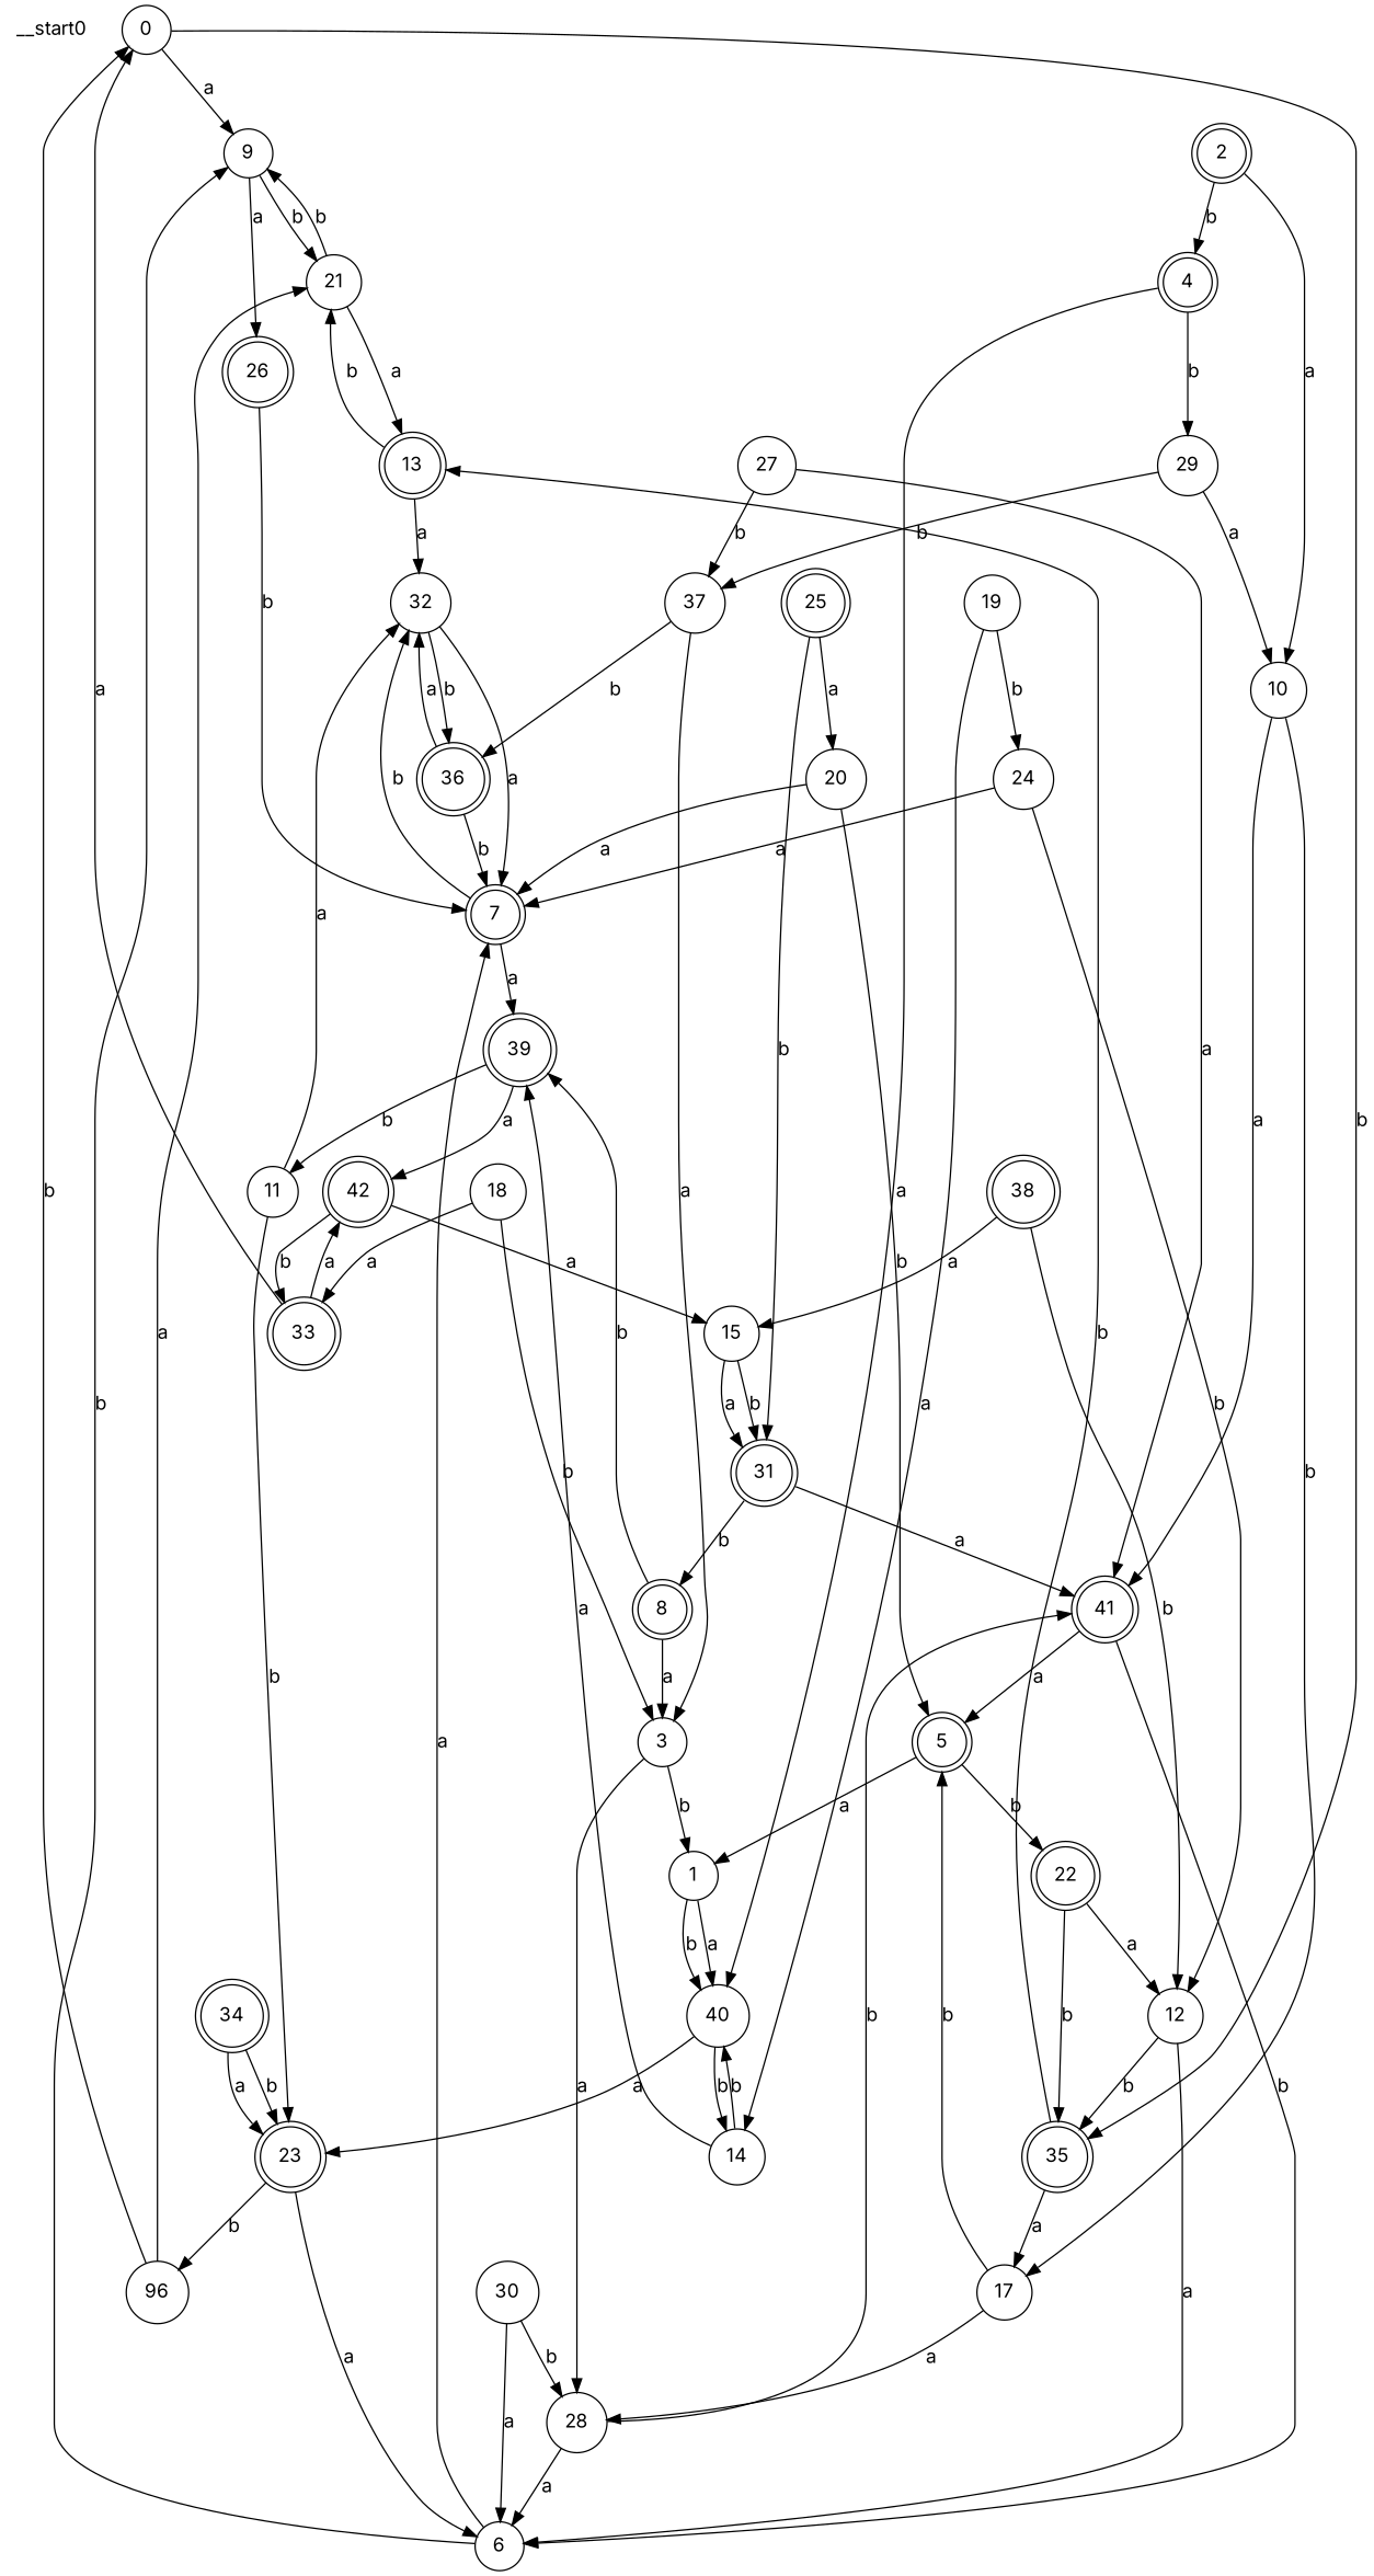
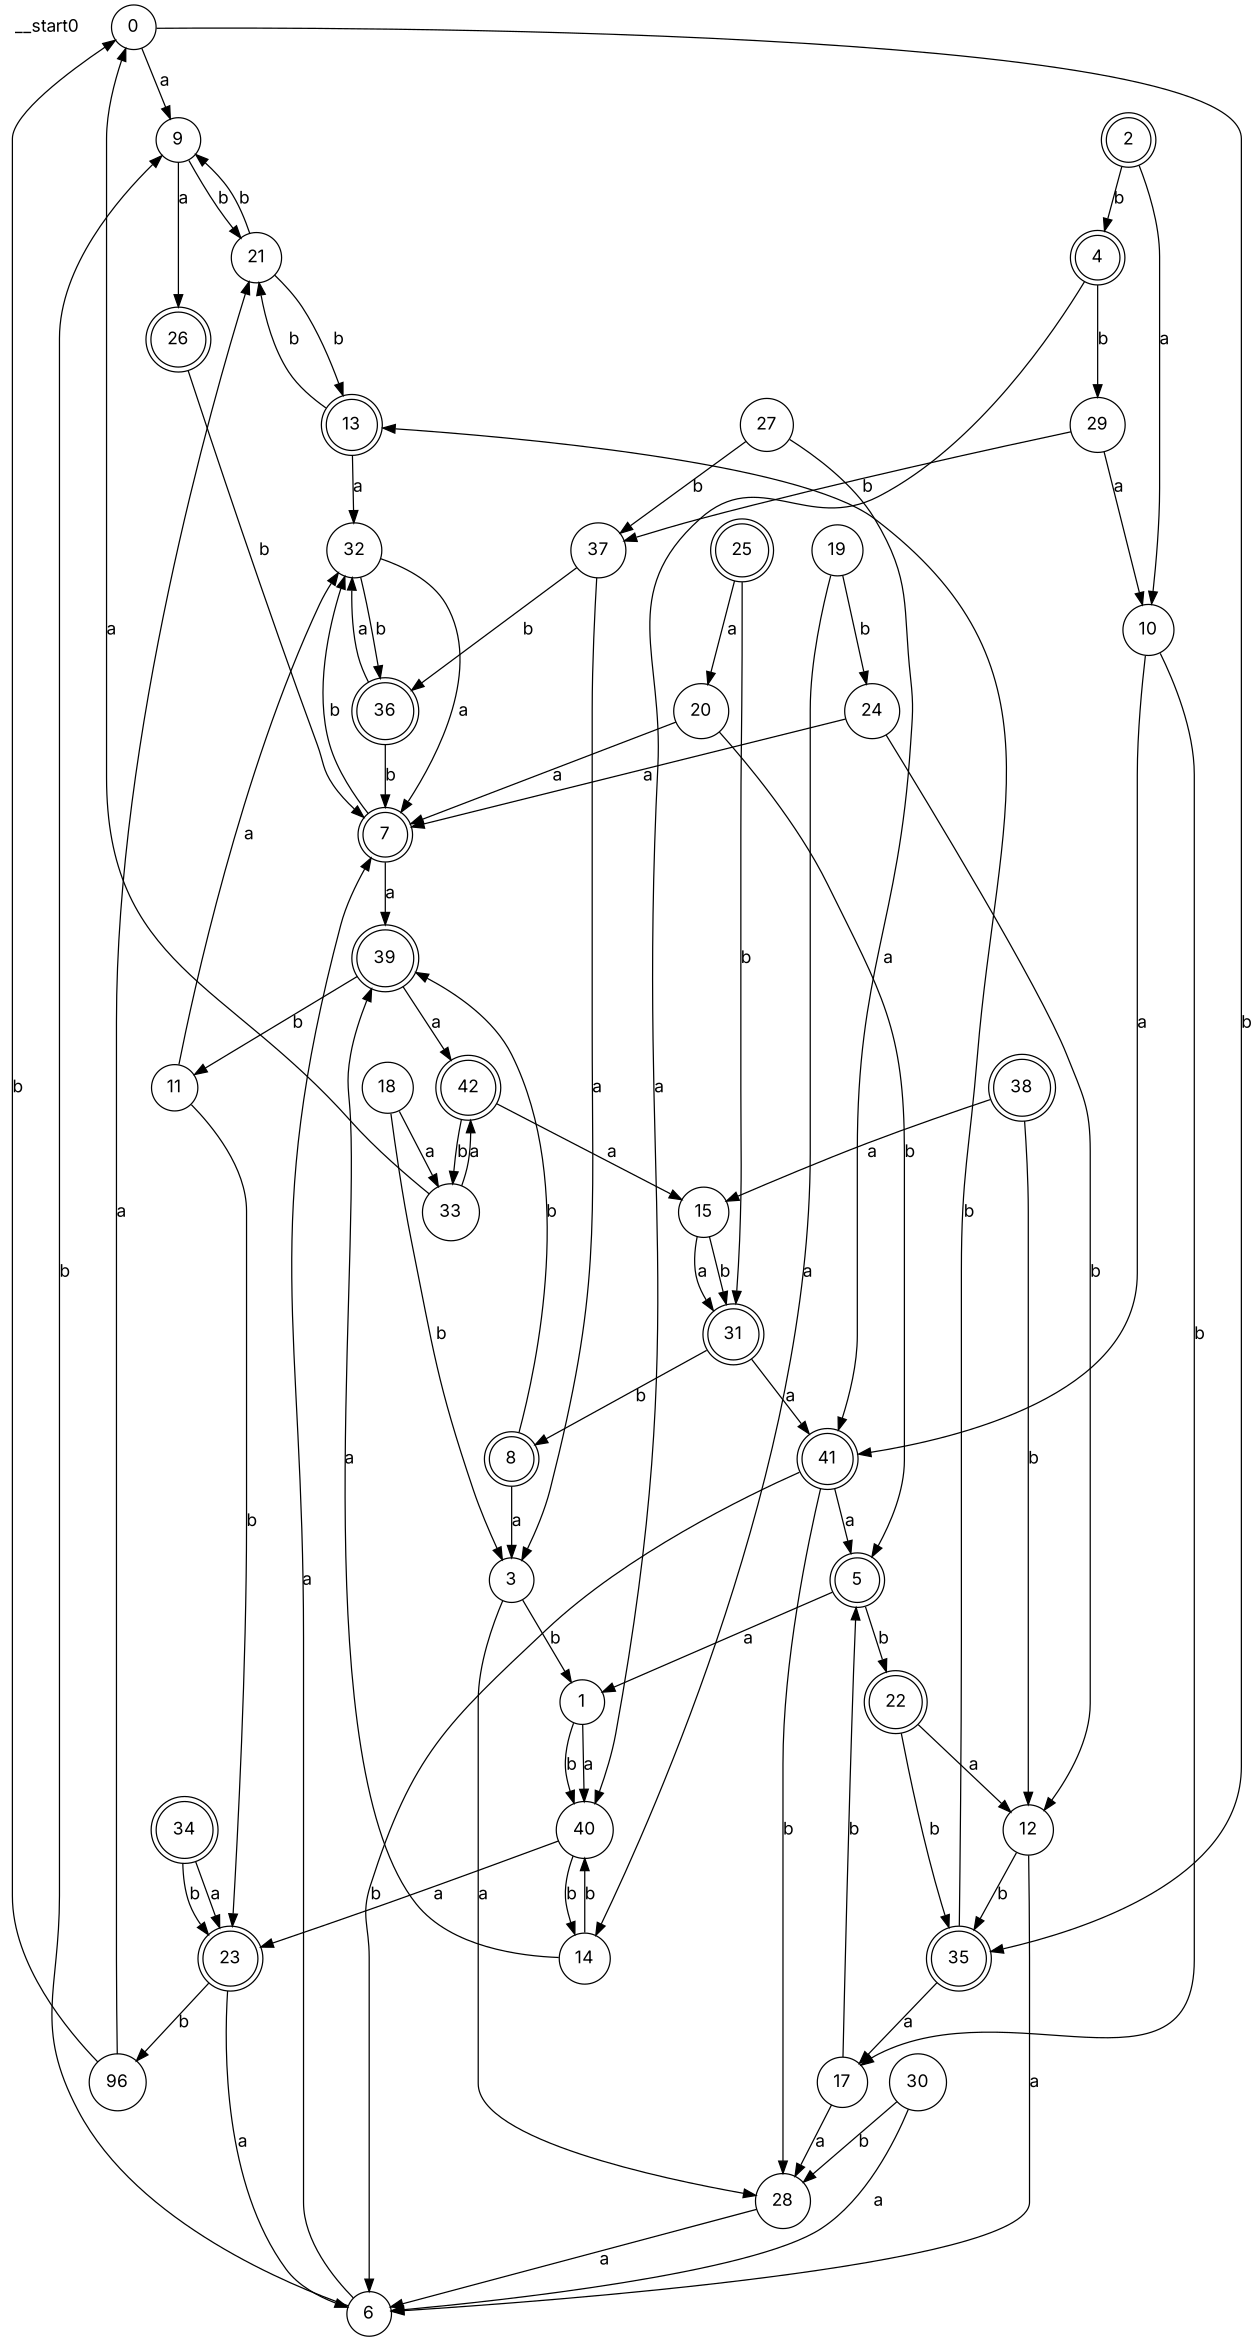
  digraph {
    fontname=Inter
    rankdir=TB
    node [fontname=Inter shape=circle color=black fillcolor=white style=filled]
    edge [fontname=Inter]
    __start0 [shape=none color="" fillcolor="" style=""]
    n2 [label=0]
    n3 [label=9]
    n4 [label=35 shape=doublecircle style="rounded,filled"]
    n5 [label=21]
    n6 [label=26 shape=doublecircle style="rounded,filled"]
    n7 [label=17]
    n8 [label=13 shape=doublecircle style="rounded,filled"]
    n9 [label=1]
    n10 [label=40]
    n11 [label=23 shape=doublecircle style="rounded,filled"]
    n12 [label=14]
    n13 [label=2 shape=doublecircle style="rounded,filled"]
    n14 [label=4 shape=doublecircle style="rounded,filled"]
    n15 [label=10]
    n16 [label=29]
    n17 [label=41 shape=doublecircle style="rounded,filled"]
    n18 [label=3]
    n19 [label=28]
    n20 [label=6]
    n21 [label=37]
    n22 [label=5 shape=doublecircle style="rounded,filled"]
    n23 [label=22 shape=doublecircle style="rounded,filled"]
    n24 [label=12]
    n25 [label=7 shape=doublecircle style="rounded,filled"]
    n26 [label=32]
    n27 [label=39 shape=doublecircle style="rounded,filled"]
    n28 [label=36 shape=doublecircle style="rounded,filled"]
    n29 [label=11]
    n30 [label=42 shape=doublecircle style="rounded,filled"]
    n31 [label=8 shape=doublecircle style="rounded,filled"]
    n32 [label=96]
    n33 [label=15]
    n34 [label=31 shape=doublecircle style="rounded,filled"]
    n35 [label=18]
-   n36 [label=33 shape=doublecircle style="rounded,filled"]
+   n36 [label=33 style="rounded,filled"]
    n37 [label=19]
    n38 [label=24]
    n39 [label=20]
    n40 [label=25 shape=doublecircle style="rounded,filled"]
    n41 [label=27]
    n42 [label=30]
    n43 [label=34 shape=doublecircle style="rounded,filled"]
    n44 [label=38 shape=doublecircle style="rounded,filled"]
    n2 -> n3 [label=a]
    n2 -> n4 [label=b]
    n3 -> n5 [label=b]
    n3 -> n6 [label=a]
    n4 -> n7 [label=a]
    n4 -> n8 [label=b]
    n5 -> n3 [label=b]
-   n5 -> n8 [label=a]
+   n5 -> n8 [label=b]
    n6 -> n25 [label=b]
    n7 -> n19 [label=a]
    n7 -> n22 [label=b]
    n8 -> n5 [label=b]
    n8 -> n26 [label=a]
    n9 -> n10 [label=a]
    n9 -> n10 [label=b]
    n10 -> n11 [label=a]
    n10 -> n12 [label=b]
    n11 -> n20 [label=a]
    n11 -> n32 [label=b]
    n12 -> n10 [label=b]
    n12 -> n27 [label=a]
    n13 -> n14 [label=b]
    n13 -> n15 [label=a]
    n14 -> n10 [label=a]
    n14 -> n16 [label=b]
    n15 -> n7 [label=b]
    n15 -> n17 [label=a]
    n16 -> n15 [label=a]
    n16 -> n21 [label=b]
    n17 -> n20 [label=b]
    n17 -> n22 [label=a]
    n18 -> n9 [label=b]
    n18 -> n19 [label=a]
-   n19 -> n17 [label=b]
+   n17 -> n19 [label=b]
    n19 -> n20 [label=a]
    n20 -> n3 [label=b]
    n20 -> n25 [label=a]
    n21 -> n18 [label=a]
    n21 -> n28 [label=b]
    n22 -> n9 [label=a]
    n22 -> n23 [label=b]
    n23 -> n4 [label=b]
    n23 -> n24 [label=a]
    n24 -> n4 [label=b]
    n24 -> n20 [label=a]
    n25 -> n26 [label=b]
    n25 -> n27 [label=a]
    n26 -> n25 [label=a]
    n26 -> n28 [label=b]
    n27 -> n29 [label=b]
    n27 -> n30 [label=a]
    n28 -> n25 [label=b]
    n28 -> n26 [label=a]
    n29 -> n11 [label=b]
    n29 -> n26 [label=a]
    n30 -> n33 [label=a]
    n30 -> n36 [label=b]
    n31 -> n18 [label=a]
    n31 -> n27 [label=b]
    n32 -> n2 [label=b]
    n32 -> n5 [label=a]
    n33 -> n34 [label=a]
    n33 -> n34 [label=b]
    n34 -> n17 [label=a]
    n34 -> n31 [label=b]
    n35 -> n18 [label=b]
    n35 -> n36 [label=a]
    n36 -> n2 [label=a]
    n36 -> n30 [label=a]
    n37 -> n12 [label=a]
    n37 -> n38 [label=b]
    n38 -> n24 [label=b]
    n38 -> n25 [label=a]
    n39 -> n22 [label=b]
    n39 -> n25 [label=a]
    n40 -> n34 [label=b]
    n40 -> n39 [label=a]
    n41 -> n17 [label=a]
    n41 -> n21 [label=b]
    n42 -> n19 [label=b]
    n42 -> n20 [label=a]
    n43 -> n11 [label=a]
    n43 -> n11 [label=b]
    n44 -> n24 [label=b]
    n44 -> n33 [label=a]
  }
